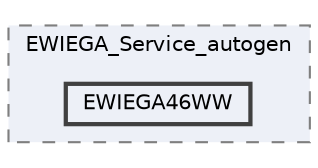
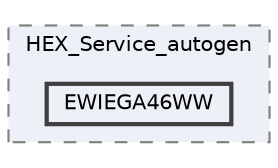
  digraph {
    compound=true
    rankdir=LR
    n1 [color=grey25 fillcolor="#edf0f7" fontname=Helvetica fontsize=10 height=0.2 label=EWIEGA46WW shape=box style="filled,bold" width=0.4]
    subgraph cluster_1 {
      bgcolor="#edf0f7"
      fontname=Helvetica
      fontsize=10
-     label=EWIEGA_Service_autogen
+     label=HEX_Service_autogen
      pencolor=grey50
      style="filled,dashed"
      n1
    }
  }
